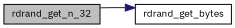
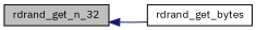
  digraph {
    rankdir=LR
    fontname="IBM Plex Sans"
    node [color=black fontname="IBM Plex Sans" fontsize=10 shape=record style=filled]
    n1 [fillcolor=grey75 fontcolor=black height=0.2 label=rdrand_get_n_32 width=0.4]
    n2 [fillcolor=white height=0.2 label=rdrand_get_bytes width=0.4]
-   n2 -> n1 [color=midnightblue dir=back fontname="IBM Plex Sans" fontsize=10 labelfontname=Helvetica labelfontsize=10 style=solid]
+   n1 -> n2 [color=midnightblue dir=back fontname="IBM Plex Sans" fontsize=10 labelfontname=Helvetica labelfontsize=10 style=solid]
  }
